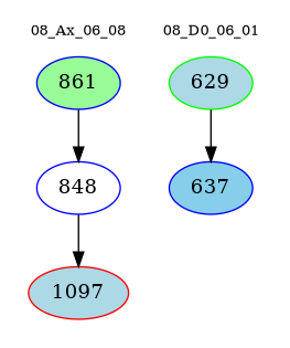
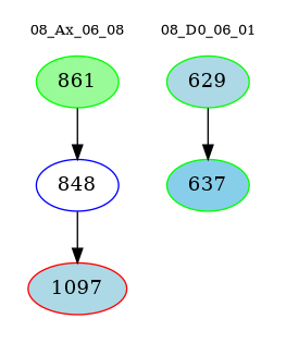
  digraph {
    node [color=green fillcolor=lightblue style=filled]
    edge [color=black]
-   n1 [color=blue fillcolor=palegreen label=861]
+   n1 [fillcolor=palegreen label=861]
    n2 [color=blue fillcolor=white label=848]
    n3 [color=red label=1097]
    n4 [label=629]
-   n5 [color=blue fillcolor=skyblue label=637]
+   n5 [fillcolor=skyblue label=637]
    subgraph cluster_1 {
      color=white
      fontsize=10
      label="08_Ax_06_08"
      n1
      n2
      n3
    }
    subgraph cluster_2 {
      color=white
      fontsize=10
      label="08_D0_06_01"
      n4
      n5
    }
    n1 -> n2
    n2 -> n3
    n4 -> n5
  }
